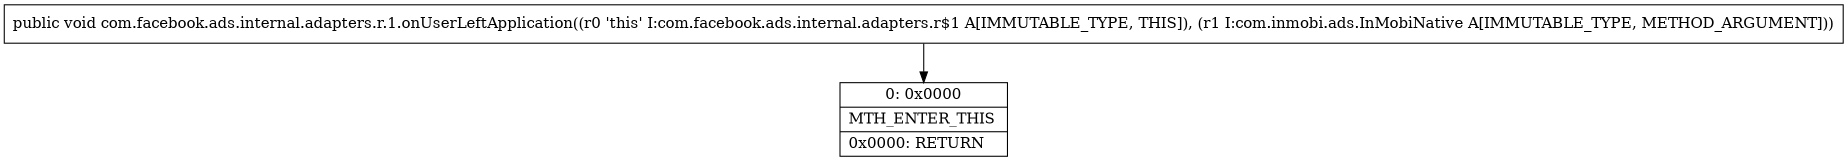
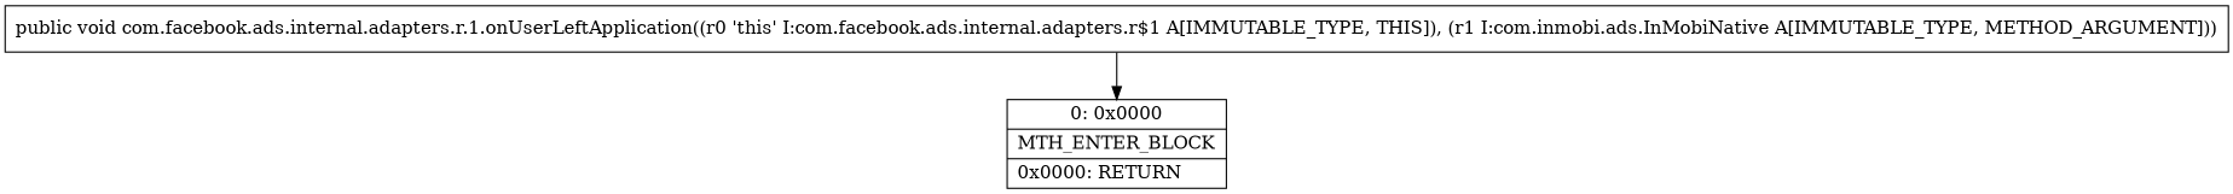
  digraph {
    node [shape=record]
-   n1 [label="{0\:\ 0x0000|MTH_ENTER_THIS\l|0x0000: RETURN   \l}"]
+   n1 [label="{0\:\ 0x0000|MTH_ENTER_BLOCK\l|0x0000: RETURN   \l}"]
    n2 [label="{public void com.facebook.ads.internal.adapters.r.1.onUserLeftApplication((r0 'this' I:com.facebook.ads.internal.adapters.r$1 A[IMMUTABLE_TYPE, THIS]), (r1 I:com.inmobi.ads.InMobiNative A[IMMUTABLE_TYPE, METHOD_ARGUMENT])) }"]
    n2 -> n1
  }
